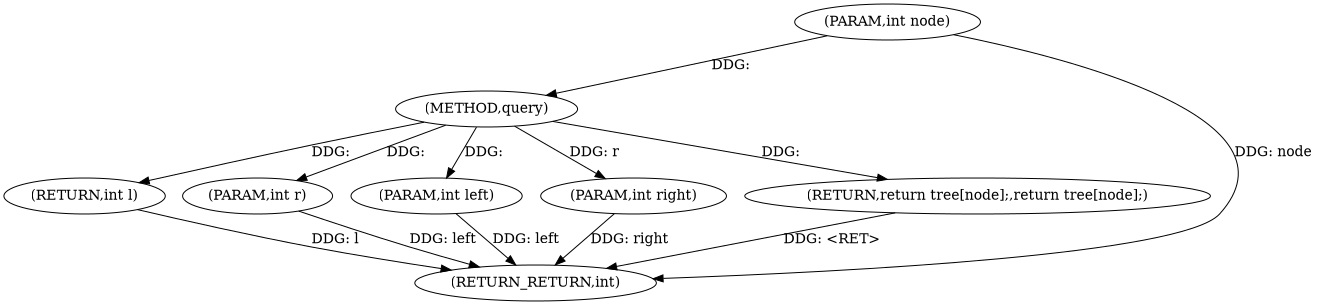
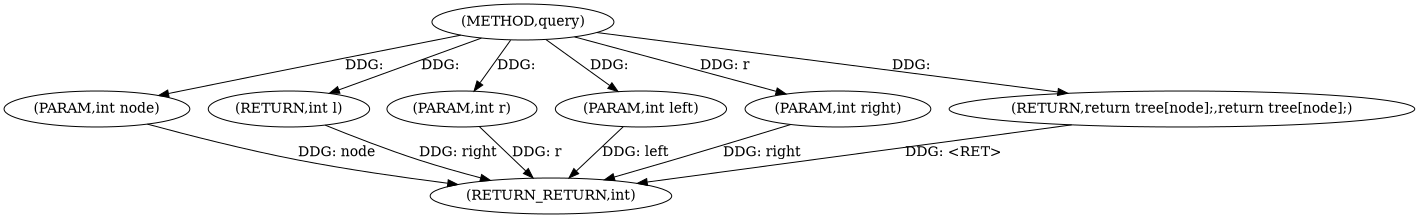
  digraph {
    n1 [label="(METHOD,query)"]
    n2 [label="(PARAM,int node)"]
    n3 [label="(RETURN,int l)"]
    n4 [label="(PARAM,int r)"]
    n5 [label="(PARAM,int left)"]
    n6 [label="(PARAM,int right)"]
    n7 [label="(RETURN,return tree[node];,return tree[node];)"]
    n8 [label="(RETURN_RETURN,int)"]
-   n2 -> n1 [label="DDG: "]
+   n1 -> n2 [label="DDG: "]
    n1 -> n3 [label="DDG: "]
    n1 -> n4 [label="DDG: "]
    n1 -> n5 [label="DDG: "]
    n1 -> n6 [label="DDG: r"]
    n1 -> n7 [label="DDG: "]
    n2 -> n8 [label="DDG: node"]
-   n3 -> n8 [label="DDG: l"]
-   n4 -> n8 [label="DDG: left"]
+   n3 -> n8 [label="DDG: right"]
+   n4 -> n8 [label="DDG: r"]
    n5 -> n8 [label="DDG: left"]
    n6 -> n8 [label="DDG: right"]
    n7 -> n8 [label="DDG: <RET>"]
  }
